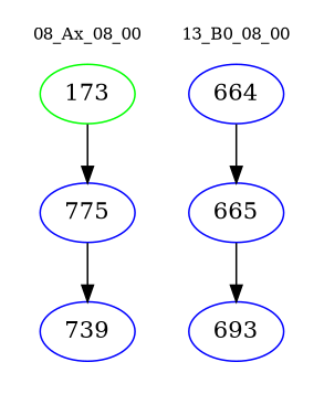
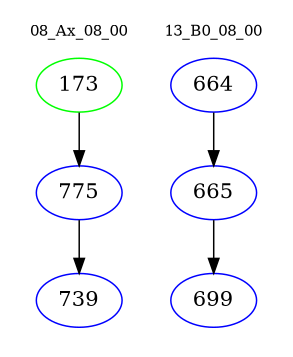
  digraph {
    fontname="DejaVu Serif"
    node [color=blue fontname="DejaVu Serif"]
    edge [color=black fontname="DejaVu Serif"]
    n1 [color=green label=173]
    n2 [label=775]
    n3 [label=739]
    n4 [label=664]
    n5 [label=665]
-   n6 [label=693]
+   n6 [label=699]
    subgraph cluster_1 {
      color=white
      fontsize=10
      label="08_Ax_08_00"
      n1
      n2
      n3
    }
    subgraph cluster_2 {
      color=white
      fontsize=10
      label="13_B0_08_00"
      n4
      n5
      n6
    }
    n1 -> n2
    n2 -> n3
    n4 -> n5
    n5 -> n6
  }
